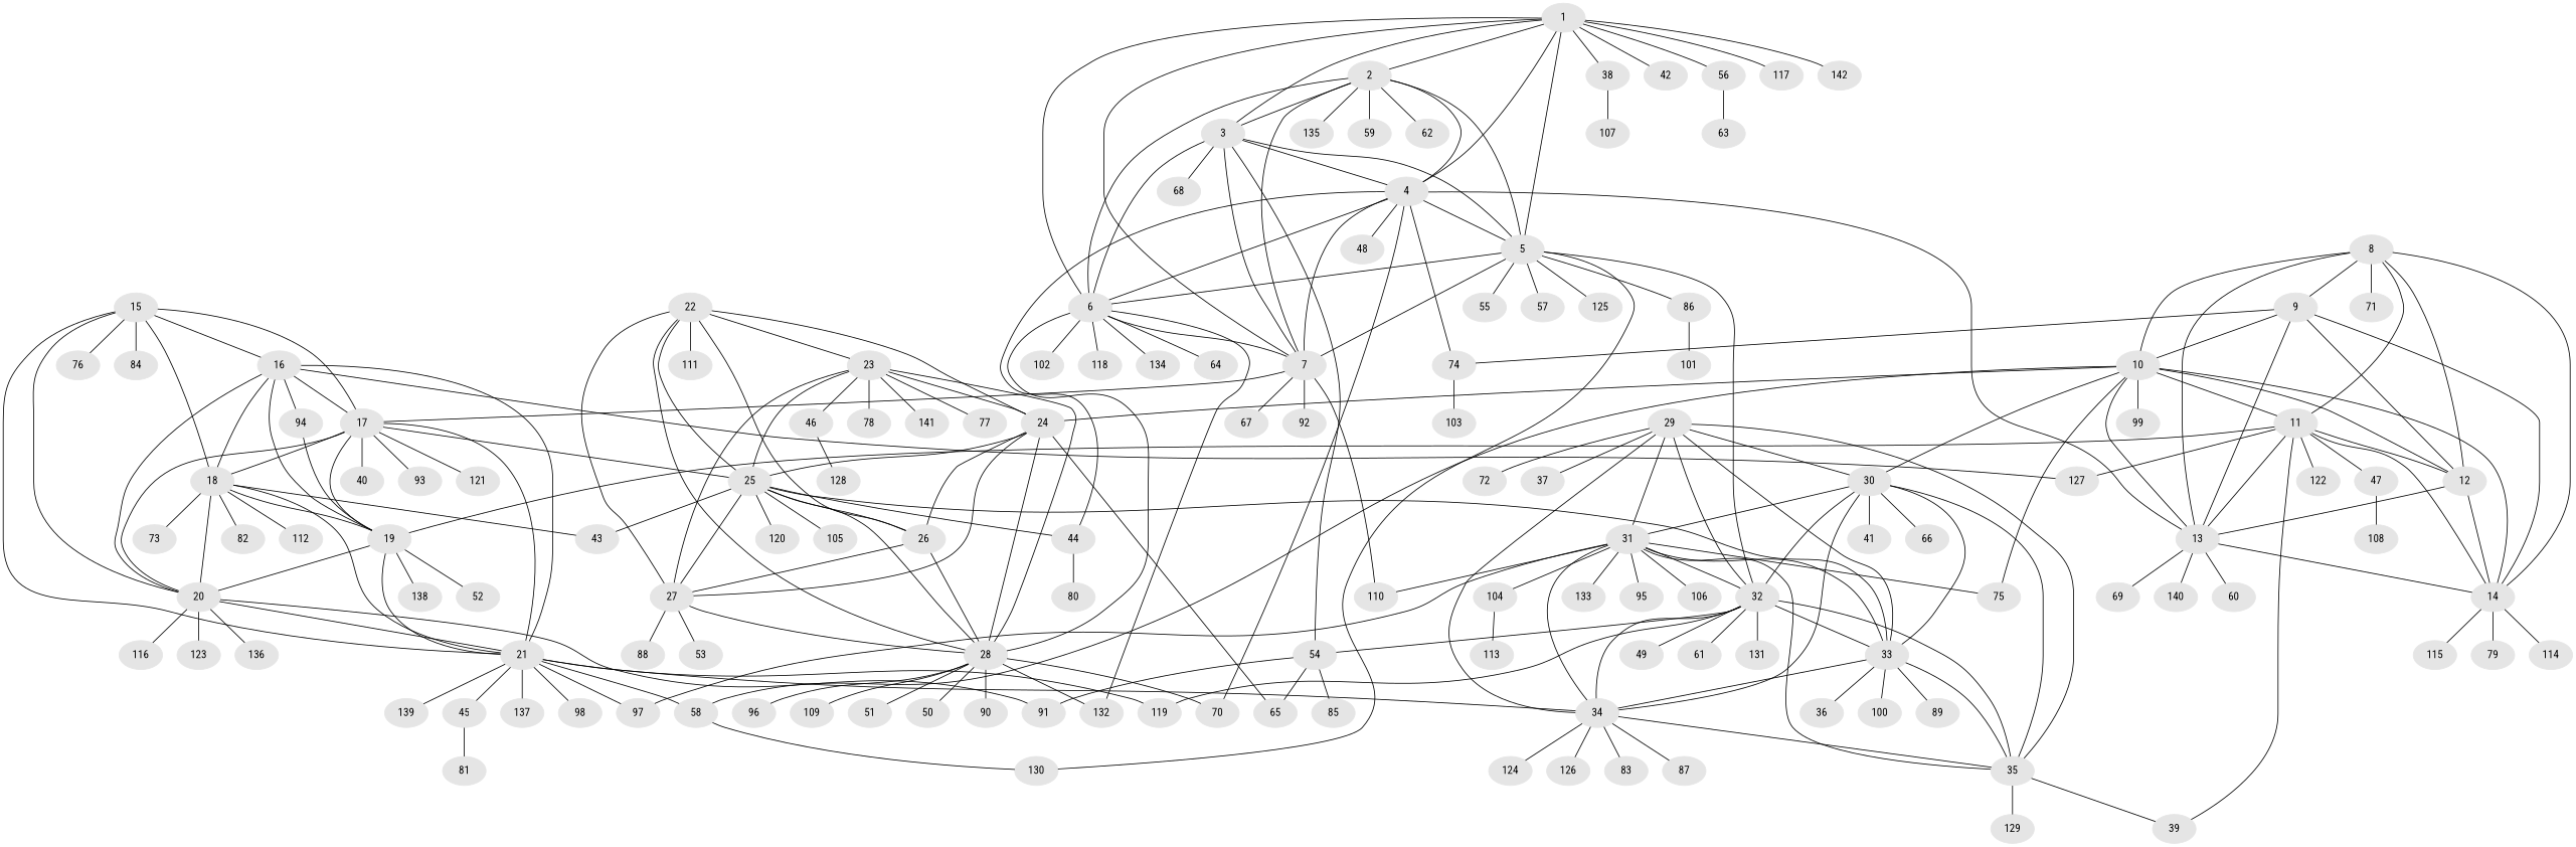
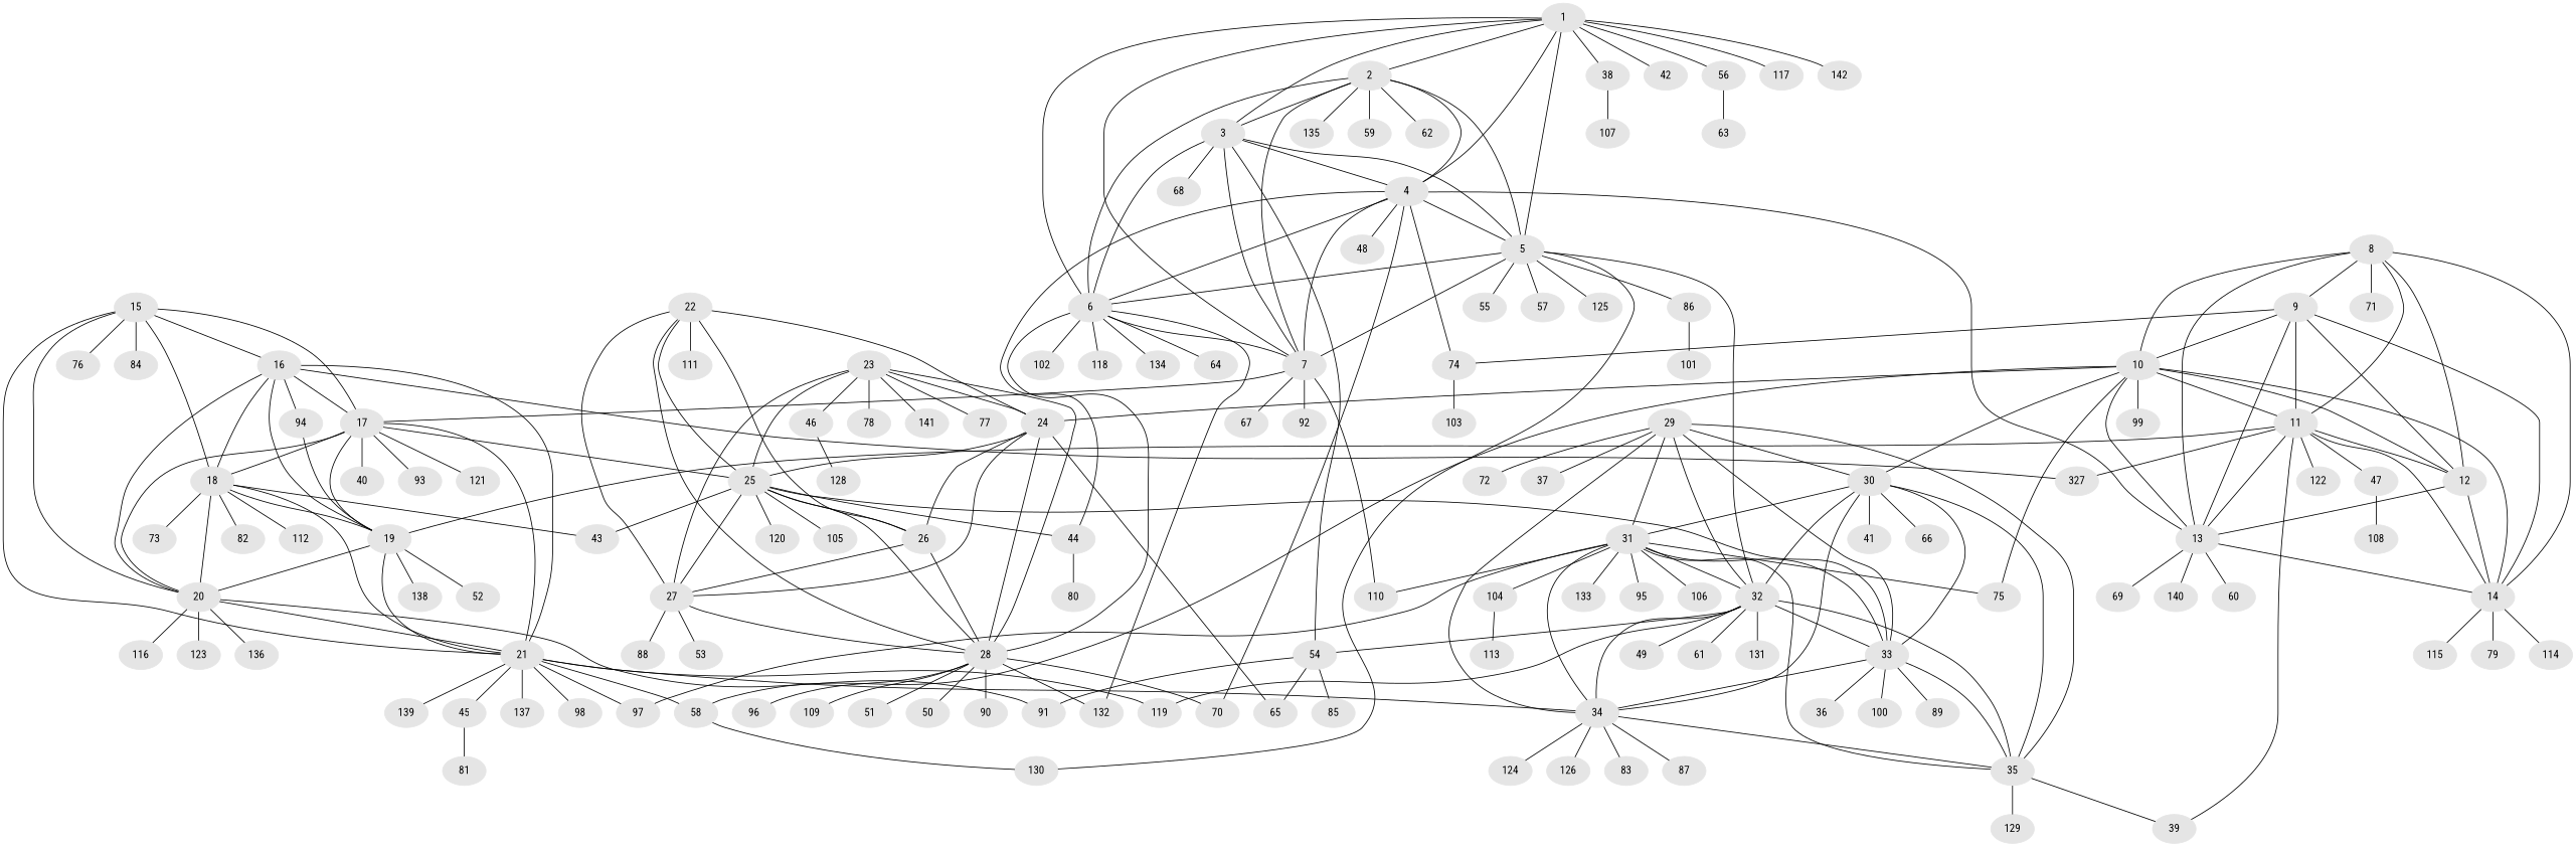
  graph {
    fontname="Roboto Condensed"
    node [color=gray90 fontname="Roboto Condensed" style=filled]
    edge [fontname="Roboto Condensed"]
    1
    2
    3
    4
    5
    6
    7
    38
    42
    56
    117
    142
    59
    62
    135
    54
    68
    13
    44
    48
    70
    74
    32
    55
    57
    86
    125
    130
    28
    64
    102
    118
    132
    134
    17
    67
    92
    110
    107
    63
    91
    65
    85
    14
    60
    69
    140
    80
    103
    34
    119
    33
    35
    49
    61
    131
    101
    50
    51
    90
    96
    109
    19
    18
    20
    21
    25
    40
    93
    121
    8
    9
    10
    11
    12
    71
    24
    30
    58
    75
    99
    39
    47
    122
-   127
+   127 [label=327]
    79
    114
    115
    26
    27
    31
    41
    66
    52
    138
    108
    15
    16
    76
    84
    94
    43
    73
    82
    112
    116
    123
    136
    45
    97
    98
    137
    139
    105
    120
    83
    87
    124
    126
    81
    22
    23
    111
    46
    77
    78
    141
    53
    88
    128
    36
    89
    100
    29
    37
    72
    95
    104
    106
    133
    129
    113
    1 -- 2
    1 -- 3
    1 -- 4
    1 -- 5
    1 -- 6
    1 -- 7
    1 -- 38
    1 -- 42
    1 -- 56
    1 -- 117
    1 -- 142
    2 -- 3
    2 -- 4
    2 -- 5
    2 -- 6
    2 -- 7
    2 -- 59
    2 -- 62
    2 -- 135
    3 -- 4
    3 -- 5
    3 -- 6
    3 -- 7
    3 -- 54
    3 -- 68
    4 -- 5
    4 -- 6
    4 -- 7
    4 -- 13
    4 -- 44
    4 -- 48
    4 -- 70
    4 -- 74
    5 -- 6
    5 -- 7
    5 -- 32
    5 -- 55
    5 -- 57
    5 -- 86
    5 -- 125
    5 -- 130
    6 -- 7
    6 -- 28
    6 -- 64
    6 -- 102
    6 -- 118
    6 -- 132
    6 -- 134
    7 -- 17
    7 -- 67
    7 -- 92
    7 -- 110
    38 -- 107
    56 -- 63
    54 -- 91
    54 -- 65
    54 -- 85
    13 -- 14
    13 -- 60
    13 -- 69
    13 -- 140
    44 -- 80
    74 -- 103
    32 -- 54
    32 -- 34
    32 -- 119
    32 -- 33
    32 -- 35
    32 -- 49
    32 -- 61
    32 -- 131
    86 -- 101
    28 -- 70
    28 -- 132
    28 -- 50
    28 -- 51
    28 -- 90
    28 -- 96
    28 -- 109
    17 -- 19
    17 -- 18
    17 -- 20
    17 -- 21
    17 -- 25
    17 -- 40
    17 -- 93
    17 -- 121
    14 -- 79
    14 -- 114
    14 -- 115
    34 -- 35
    34 -- 83
    34 -- 87
    34 -- 124
    34 -- 126
    33 -- 34
    33 -- 35
    33 -- 36
    33 -- 89
    33 -- 100
    35 -- 39
    35 -- 129
    19 -- 20
    19 -- 21
    19 -- 52
    19 -- 138
    18 -- 19
    18 -- 20
    18 -- 21
    18 -- 43
    18 -- 73
    18 -- 82
    18 -- 112
    20 -- 91
    20 -- 21
    20 -- 116
    20 -- 123
    20 -- 136
    21 -- 34
    21 -- 119
    21 -- 58
    21 -- 45
    21 -- 97
    21 -- 98
    21 -- 137
    21 -- 139
    25 -- 44
    25 -- 28
    25 -- 33
    25 -- 26
    25 -- 27
    25 -- 43
    25 -- 105
    25 -- 120
    8 -- 13
    8 -- 14
    8 -- 9
    8 -- 10
    8 -- 11
    8 -- 12
    8 -- 71
    9 -- 13
    9 -- 74
    9 -- 14
    9 -- 10
+   9 -- 11
    9 -- 12
    10 -- 13
    10 -- 14
    10 -- 11
    10 -- 12
    10 -- 24
    10 -- 30
    10 -- 58
    10 -- 75
    10 -- 99
    11 -- 13
    11 -- 14
    11 -- 19
    11 -- 12
    11 -- 39
    11 -- 47
    11 -- 122
    11 -- 127
    12 -- 13
    12 -- 14
    24 -- 28
    24 -- 65
    24 -- 25
    24 -- 26
    24 -- 27
    30 -- 32
    30 -- 34
    30 -- 33
    30 -- 35
    30 -- 31
    30 -- 41
    30 -- 66
    58 -- 130
    47 -- 108
    26 -- 28
    26 -- 27
    27 -- 28
    27 -- 53
    27 -- 88
    31 -- 32
    31 -- 110
    31 -- 34
    31 -- 33
    31 -- 35
    31 -- 75
    31 -- 97
    31 -- 95
    31 -- 104
    31 -- 106
    31 -- 133
    15 -- 17
    15 -- 18
    15 -- 20
    15 -- 21
    15 -- 16
    15 -- 76
    15 -- 84
    16 -- 17
    16 -- 19
    16 -- 18
    16 -- 20
    16 -- 21
    16 -- 127
    16 -- 94
    94 -- 19
    45 -- 81
    22 -- 28
    22 -- 25
    22 -- 24
    22 -- 26
    22 -- 27
-   22 -- 23
    22 -- 111
    23 -- 28
    23 -- 25
    23 -- 24
    23 -- 27
    23 -- 46
    23 -- 77
    23 -- 78
    23 -- 141
    46 -- 128
    29 -- 32
    29 -- 34
    29 -- 33
    29 -- 35
    29 -- 30
    29 -- 31
    29 -- 37
    29 -- 72
    104 -- 113
  }
